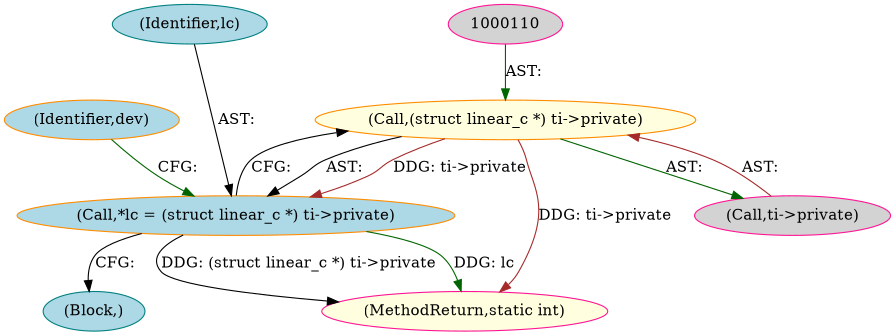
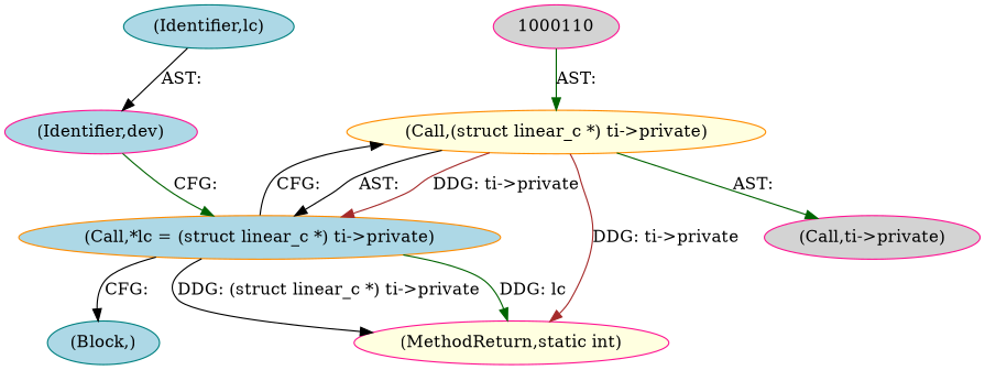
  digraph {
    node [color=deeppink fillcolor=lightblue style=filled]
    edge [color=black]
    n1 [color=darkorange fillcolor=lightyellow label="(Call,(struct linear_c *) ti->private)"]
    n2 [color=darkorange label="(Call,*lc = (struct linear_c *) ti->private)"]
    n3 [fillcolor=lightyellow label="(MethodReturn,static int)"]
    n4 [fillcolor=lightgrey label="(Call,ti->private)"]
    n5 [color=teal label="(Block,)"]
    n6 [color=teal label="(Identifier,lc)"]
-   n7 [color=darkorange label="(Identifier,dev)"]
+   n7 [label="(Identifier,dev)"]
    1000110 [fillcolor=lightgrey]
    n1 -> n2 [label="AST: "]
    n1 -> n2 [color=brown label="DDG: ti->private"]
    n1 -> n3 [color=brown label="DDG: ti->private"]
    n1 -> n4 [color=darkgreen label="AST: "]
    n2 -> n1 [label="CFG: "]
    n2 -> n3 [color=darkgreen label="DDG: lc"]
    n2 -> n3 [label="DDG: (struct linear_c *) ti->private"]
    n2 -> n5 [label="CFG: "]
-   n4 -> n1 [color=brown label="AST: "]
-   n6 -> n2 [label="AST: "]
+   n6 -> n7 [label="AST: "]
    n7 -> n2 [color=darkgreen label="CFG: "]
    1000110 -> n1 [color=darkgreen label="AST: "]
  }
